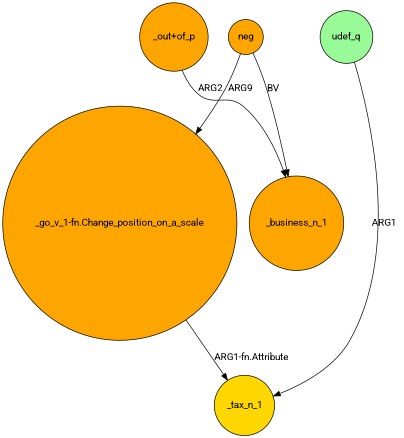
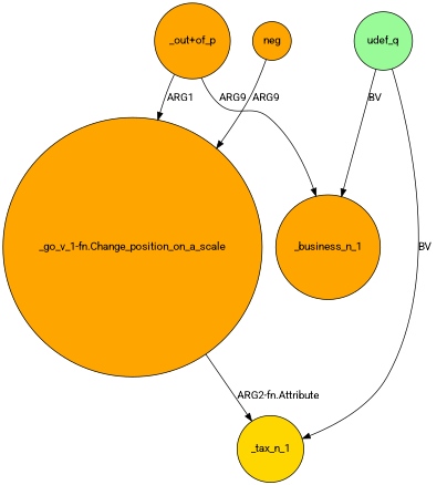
  digraph {
    fontname=Roboto
    node [fillcolor=orange fontname=Roboto shape=circle style=filled]
    edge [fontname=Roboto]
    neg
    "_go_v_1-fn.Change_position_on_a_scale"
    _tax_n_1 [fillcolor=gold]
    udef_q [fillcolor=palegreen]
    _business_n_1
    "_out+of_p"
    neg -> "_go_v_1-fn.Change_position_on_a_scale" [label=ARG9]
-   "_go_v_1-fn.Change_position_on_a_scale" -> _tax_n_1 [label="ARG1-fn.Attribute"]
-   udef_q -> _tax_n_1 [label=ARG1]
-   neg -> _business_n_1 [label=BV]
-   "_out+of_p" -> _business_n_1 [label=ARG2]
+   "_go_v_1-fn.Change_position_on_a_scale" -> _tax_n_1 [label="ARG2-fn.Attribute"]
+   udef_q -> _tax_n_1 [label=BV]
+   udef_q -> _business_n_1 [label=BV]
+   "_out+of_p" -> "_go_v_1-fn.Change_position_on_a_scale" [label=ARG1]
+   "_out+of_p" -> _business_n_1 [label=ARG9]
  }
